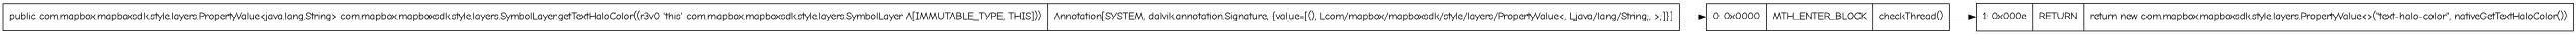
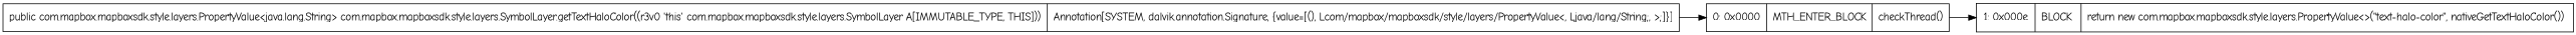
  digraph {
    rankdir=LR
    fontname="Comic Neue"
    node [shape=record fontname="Comic Neue"]
    edge [fontname="Comic Neue"]
    n1 [label="{0\:\ 0x0000|MTH_ENTER_BLOCK\l|checkThread()\l}"]
-   n2 [label="{1\:\ 0x000e|RETURN\l|return new com.mapbox.mapboxsdk.style.layers.PropertyValue\<\>(\"text\-halo\-color\", nativeGetTextHaloColor())\l}"]
+   n2 [label="{1\:\ 0x000e|BLOCK\l|return new com.mapbox.mapboxsdk.style.layers.PropertyValue\<\>(\"text\-halo\-color\", nativeGetTextHaloColor())\l}"]
    n3 [label="{public com.mapbox.mapboxsdk.style.layers.PropertyValue\<java.lang.String\> com.mapbox.mapboxsdk.style.layers.SymbolLayer.getTextHaloColor((r3v0 'this' com.mapbox.mapboxsdk.style.layers.SymbolLayer A[IMMUTABLE_TYPE, THIS]))  | Annotation[SYSTEM, dalvik.annotation.Signature, \{value=[(), Lcom\/mapbox\/mapboxsdk\/style\/layers\/PropertyValue\<, Ljava\/lang\/String;, \>;]\}]\l}"]
    n1 -> n2
    n3 -> n1
  }
